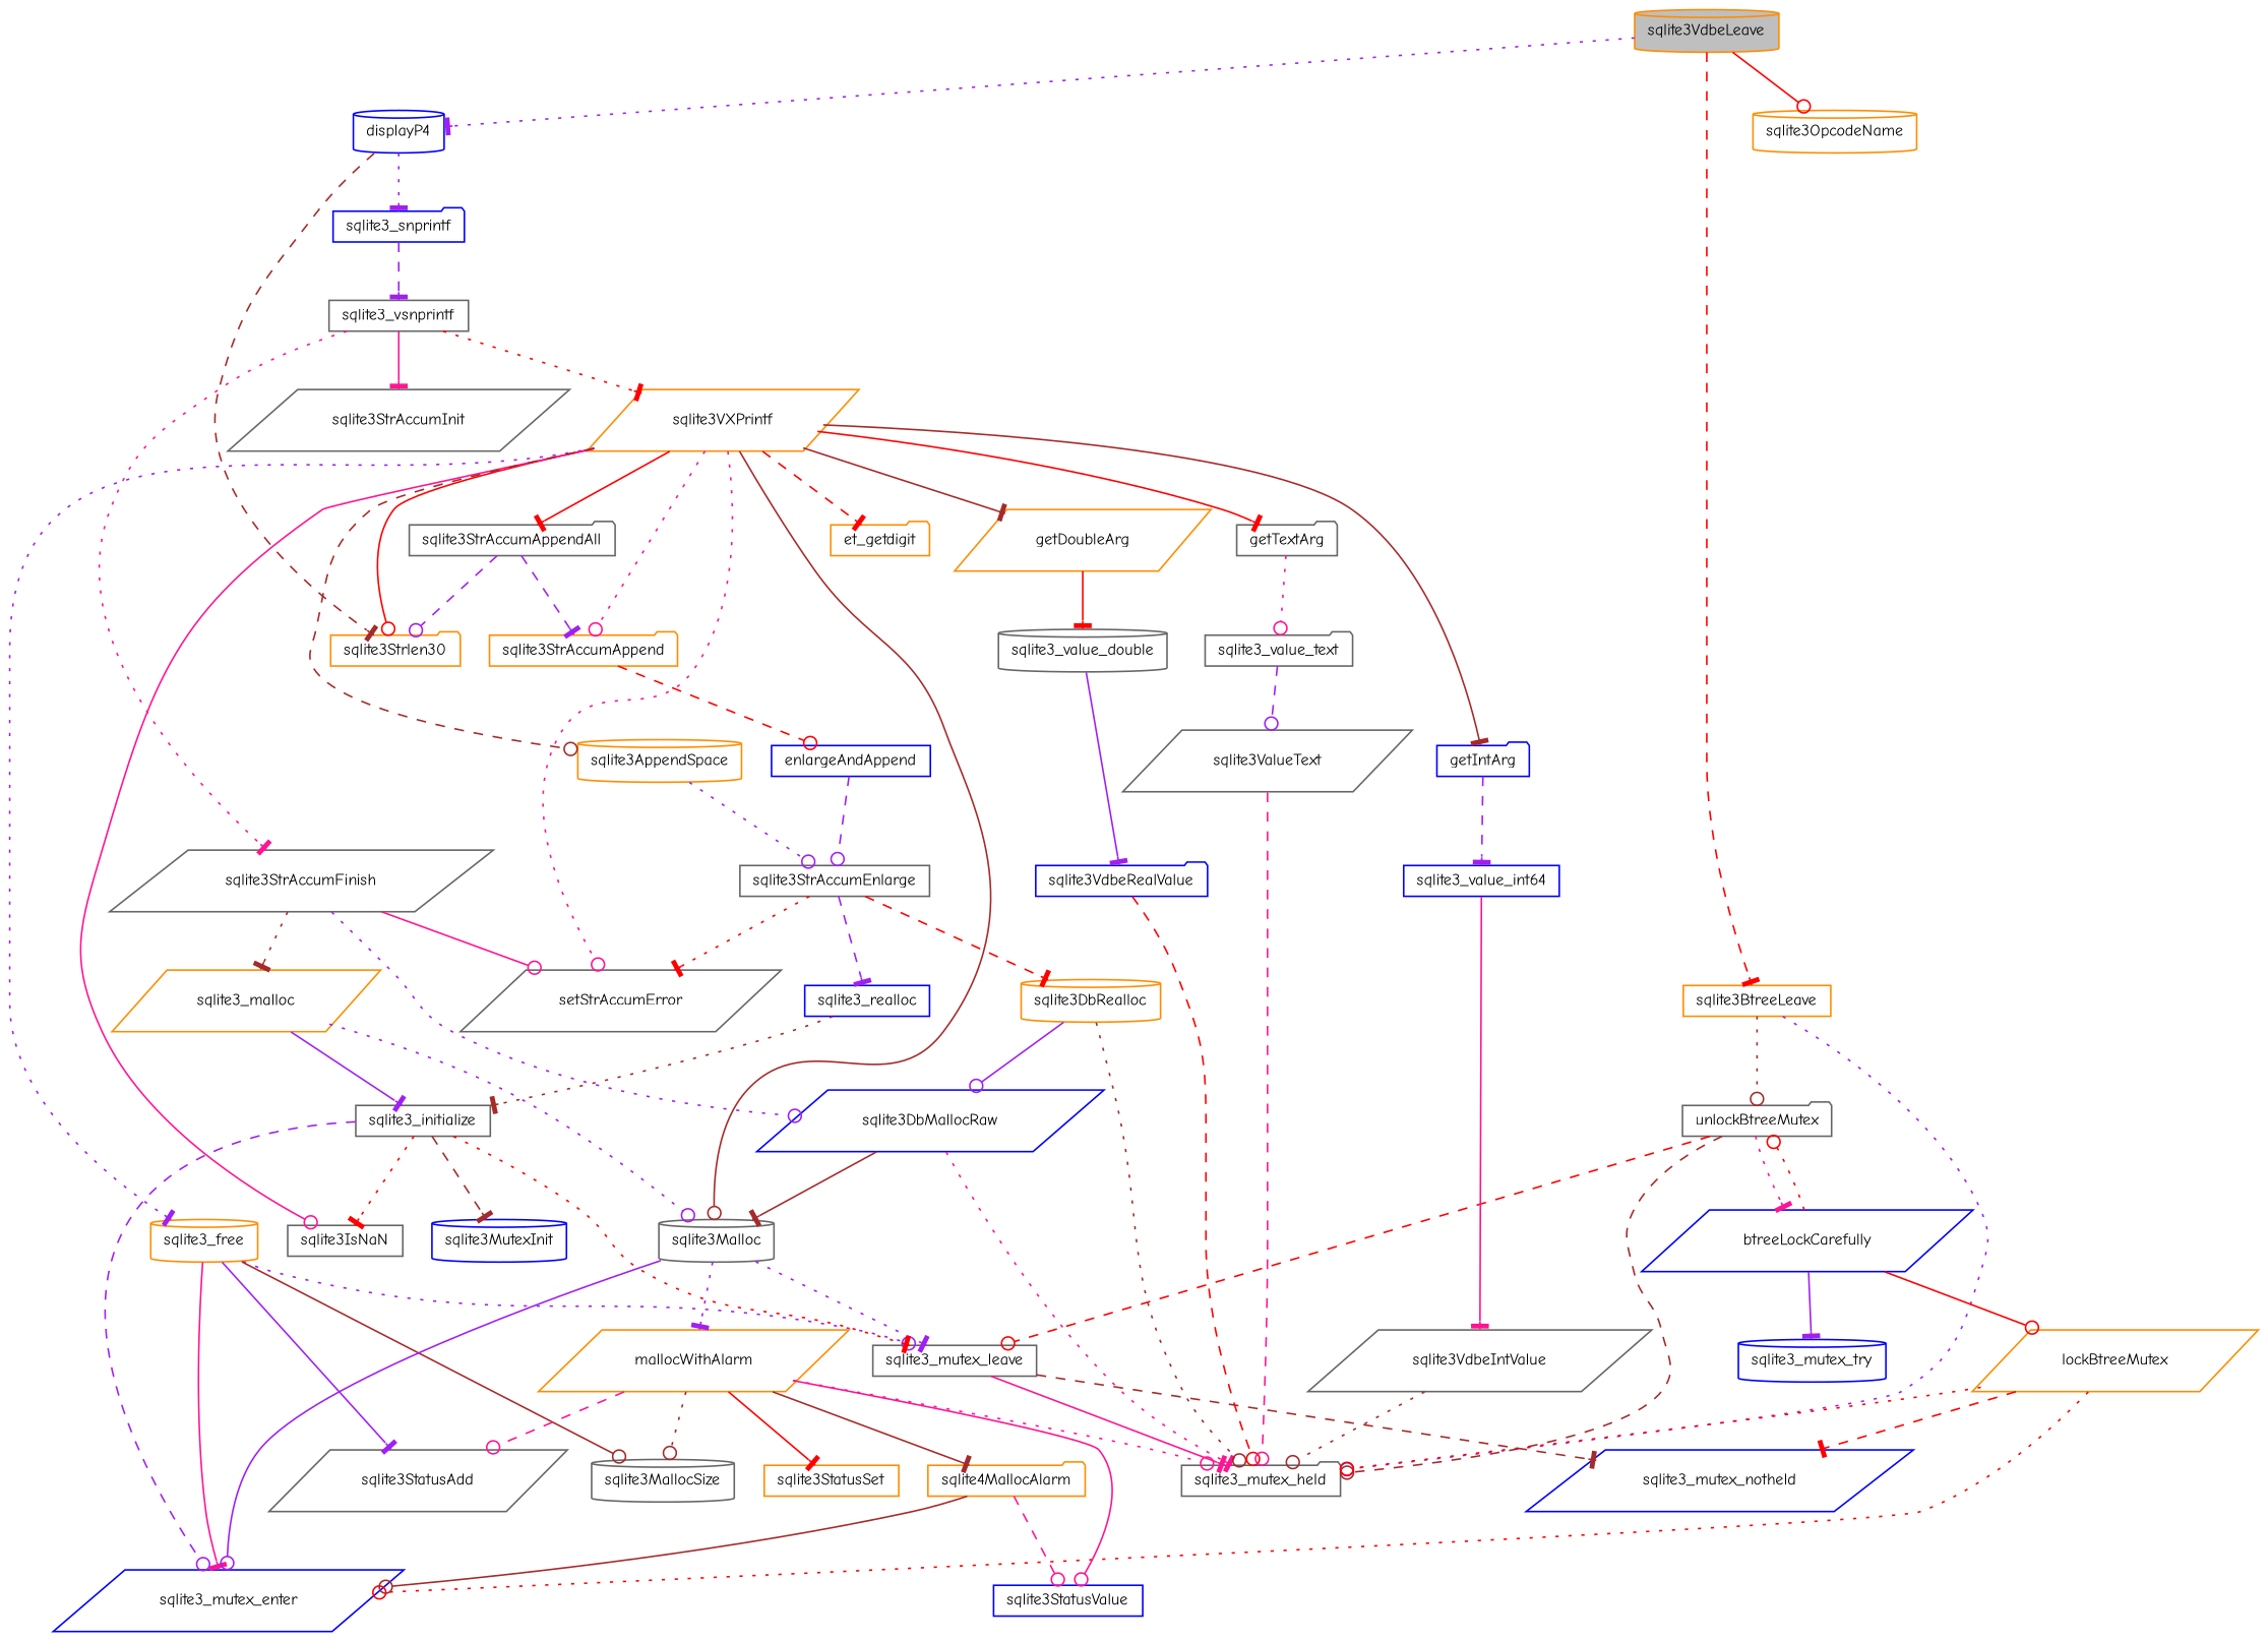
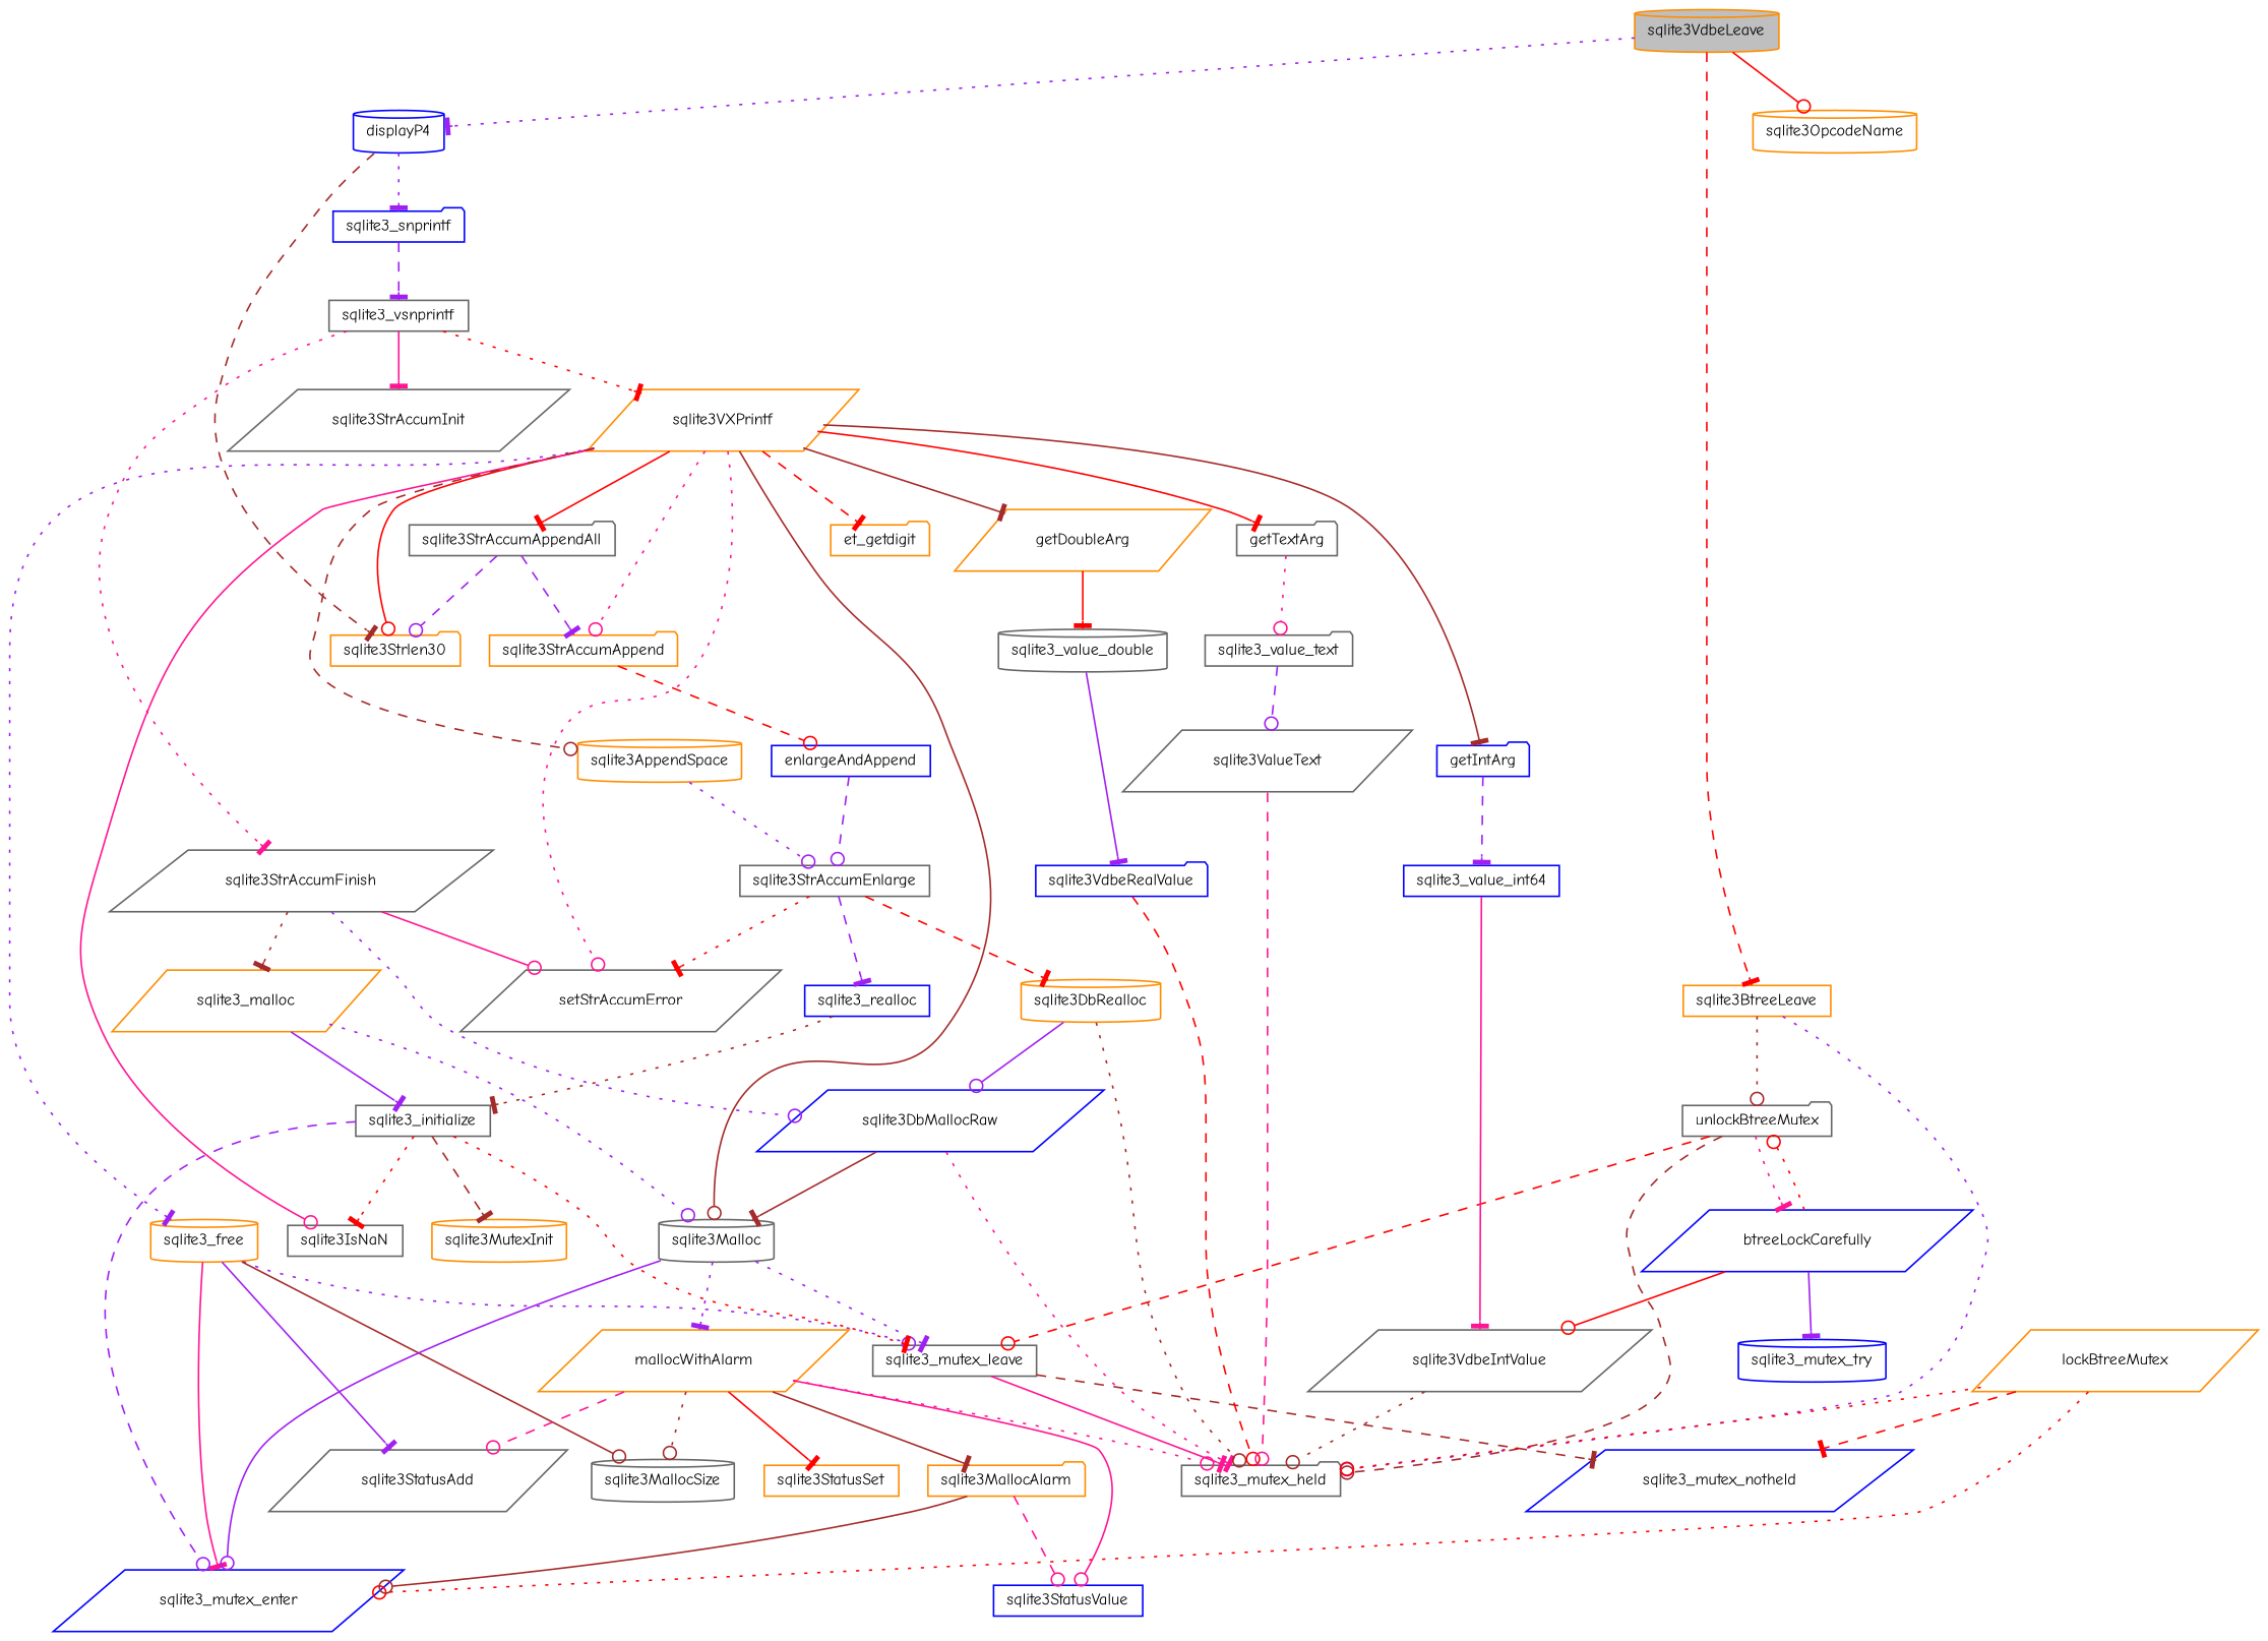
  digraph {
    fontname="Comic Neue"
    rankdir=TB
    node [color=gray40 fillcolor=white fontname="Comic Neue" fontsize=10 shape=parallelogram style=filled]
    edge [arrowhead=tee color=purple fontname="Comic Neue" fontsize=10 labelfontname=FreeSans labelfontsize=10 style=dotted]
    n1 [color=darkorange fillcolor=grey75 fontcolor=black height=0.2 label=sqlite3VdbeLeave shape=cylinder width=0.4]
    n2 [color=darkorange height=0.2 label=sqlite3BtreeLeave shape=box width=0.4]
    n3 [color=blue height=0.2 label=displayP4 shape=cylinder width=0.4]
    n4 [color=darkorange height=0.2 label=sqlite3OpcodeName shape=cylinder width=0.4]
    n5 [height=0.2 label=unlockBtreeMutex shape=folder width=0.4]
    n6 [height=0.2 label=sqlite3_mutex_held shape=folder width=0.4]
    n7 [color=blue height=0.2 label=sqlite3_snprintf shape=folder width=0.4]
    n8 [color=darkorange height=0.2 label=sqlite3Strlen30 shape=folder width=0.4]
    n9 [height=0.2 label=sqlite3_mutex_leave shape=box width=0.4]
    n10 [color=blue height=0.2 label=btreeLockCarefully width=0.4]
    n11 [color=blue height=0.2 label=sqlite3_mutex_notheld width=0.4]
    n12 [color=blue height=0.2 label=sqlite3_mutex_try shape=cylinder width=0.4]
    n13 [color=darkorange height=0.2 label=lockBtreeMutex width=0.4]
    n14 [color=blue height=0.2 label=sqlite3_mutex_enter width=0.4]
    n15 [height=0.2 label=sqlite3_vsnprintf shape=box width=0.4]
    n16 [height=0.2 label=sqlite3StrAccumInit width=0.4]
    n17 [color=darkorange height=0.2 label=sqlite3VXPrintf width=0.4]
    n18 [height=0.2 label=sqlite3StrAccumFinish width=0.4]
    n19 [color=darkorange height=0.2 label=sqlite3StrAccumAppend shape=folder width=0.4]
    n20 [height=0.2 label=setStrAccumError width=0.4]
    n21 [color=darkorange height=0.2 label=sqlite3_free shape=cylinder width=0.4]
    n22 [height=0.2 label=sqlite3Malloc shape=cylinder width=0.4]
    n23 [height=0.2 label=sqlite3IsNaN shape=box width=0.4]
    n24 [color=blue height=0.2 label=getIntArg shape=folder width=0.4]
    n25 [color=darkorange height=0.2 label=getDoubleArg width=0.4]
    n26 [color=darkorange height=0.2 label=et_getdigit shape=folder width=0.4]
    n27 [height=0.2 label=getTextArg shape=folder width=0.4]
    n28 [height=0.2 label=sqlite3StrAccumAppendAll shape=folder width=0.4]
    n29 [color=darkorange height=0.2 label=sqlite3AppendSpace shape=cylinder width=0.4]
    n30 [color=blue height=0.2 label=sqlite3DbMallocRaw width=0.4]
    n31 [color=darkorange height=0.2 label=sqlite3_malloc width=0.4]
    n32 [color=blue height=0.2 label=enlargeAndAppend shape=box width=0.4]
    n33 [height=0.2 label=sqlite3StatusAdd width=0.4]
    n34 [height=0.2 label=sqlite3MallocSize shape=cylinder width=0.4]
    n35 [color=darkorange height=0.2 label=mallocWithAlarm width=0.4]
    n36 [color=blue height=0.2 label=sqlite3_value_int64 shape=box width=0.4]
    n37 [height=0.2 label=sqlite3_value_double shape=cylinder width=0.4]
    n38 [height=0.2 label=sqlite3_value_text shape=folder width=0.4]
    n39 [height=0.2 label=sqlite3StrAccumEnlarge shape=box width=0.4]
    n40 [color=darkorange height=0.2 label=sqlite3DbRealloc shape=cylinder width=0.4]
    n41 [color=blue height=0.2 label=sqlite3_realloc shape=box width=0.4]
    n42 [height=0.2 label=sqlite3_initialize shape=box width=0.4]
    n43 [color=darkorange height=0.2 label=sqlite3StatusSet shape=box width=0.4]
    n44 [color=blue height=0.2 label=sqlite3StatusValue shape=box width=0.4]
-   n45 [color=darkorange height=0.2 label=sqlite4MallocAlarm shape=folder width=0.4]
-   n46 [color=blue height=0.2 label=sqlite3MutexInit shape=cylinder width=0.4]
+   n45 [color=darkorange height=0.2 label=sqlite3MallocAlarm shape=folder width=0.4]
+   n46 [color=darkorange height=0.2 label=sqlite3MutexInit shape=cylinder width=0.4]
    n47 [height=0.2 label=sqlite3VdbeIntValue width=0.4]
    n48 [color=blue height=0.2 label=sqlite3VdbeRealValue shape=folder width=0.4]
    n49 [height=0.2 label=sqlite3ValueText width=0.4]
    n1 -> n2 [color=red style=dashed]
    n1 -> n3
    n1 -> n4 [arrowhead=odot color=red style=solid]
    n2 -> n5 [arrowhead=odot color=brown]
    n2 -> n6 [arrowhead=odot]
    n3 -> n7
    n3 -> n8 [color=brown style=dashed]
    n5 -> n6 [arrowhead=odot color=brown style=dashed]
    n5 -> n9 [arrowhead=odot color=red style=dashed]
    n5 -> n10 [color=deeppink]
    n7 -> n15 [style=dashed]
    n9 -> n6 [color=deeppink style=solid]
    n9 -> n11 [color=brown style=dashed]
    n10 -> n5 [arrowhead=odot color=red]
    n10 -> n12 [style=solid]
-   n10 -> n13 [arrowhead=odot color=red style=solid]
+   n10 -> n47 [arrowhead=odot color=red style=solid]
    n13 -> n6 [arrowhead=odot color=red]
    n13 -> n11 [color=red style=dashed]
    n13 -> n14 [arrowhead=odot color=red]
    n15 -> n16 [color=deeppink style=solid]
    n15 -> n17 [color=red]
    n15 -> n18 [color=deeppink]
    n17 -> n8 [arrowhead=odot color=red style=solid]
    n17 -> n19 [arrowhead=odot color=deeppink]
    n17 -> n20 [arrowhead=odot color=deeppink]
    n17 -> n21
    n17 -> n22 [arrowhead=odot color=brown style=solid]
    n17 -> n23 [arrowhead=odot color=deeppink style=solid]
    n17 -> n24 [color=brown style=solid]
    n17 -> n25 [color=brown style=solid]
    n17 -> n26 [color=red style=dashed]
    n17 -> n27 [color=red style=solid]
    n17 -> n28 [color=red style=solid]
    n17 -> n29 [arrowhead=odot color=brown style=dashed]
    n18 -> n20 [arrowhead=odot color=deeppink style=solid]
    n18 -> n30 [arrowhead=odot]
    n18 -> n31 [color=brown]
    n19 -> n32 [arrowhead=odot color=red style=dashed]
    n21 -> n9 [arrowhead=odot]
    n21 -> n14 [color=deeppink style=solid]
    n21 -> n33 [style=solid]
    n21 -> n34 [arrowhead=odot color=brown style=solid]
    n22 -> n9
    n22 -> n14 [arrowhead=odot style=solid]
    n22 -> n35
    n24 -> n36 [style=dashed]
    n25 -> n37 [color=red style=solid]
    n27 -> n38 [arrowhead=odot color=deeppink]
    n28 -> n8 [arrowhead=odot style=dashed]
    n28 -> n19 [style=dashed]
    n29 -> n39 [arrowhead=odot]
    n30 -> n6 [color=deeppink]
    n30 -> n22 [color=brown style=solid]
    n31 -> n22 [arrowhead=odot]
    n31 -> n42 [style=solid]
    n32 -> n39 [arrowhead=odot style=dashed]
    n35 -> n6 [arrowhead=odot color=deeppink]
    n35 -> n33 [arrowhead=odot color=deeppink style=dashed]
    n35 -> n34 [arrowhead=odot color=brown]
    n35 -> n43 [color=red style=solid]
    n35 -> n44 [arrowhead=odot color=deeppink style=solid]
    n35 -> n45 [color=brown style=solid]
    n36 -> n47 [color=deeppink style=solid]
    n37 -> n48 [style=solid]
    n38 -> n49 [arrowhead=odot style=dashed]
    n39 -> n20 [color=red]
    n39 -> n40 [color=red style=dashed]
    n39 -> n41 [style=dashed]
    n40 -> n6 [arrowhead=odot color=brown]
    n40 -> n30 [arrowhead=odot style=solid]
    n41 -> n42 [color=brown]
    n42 -> n9 [color=red]
    n42 -> n14 [arrowhead=odot style=dashed]
    n42 -> n23 [color=red]
    n42 -> n46 [color=brown style=dashed]
    n45 -> n14 [arrowhead=odot color=brown style=solid]
    n45 -> n44 [arrowhead=odot color=deeppink style=dashed]
    n47 -> n6 [arrowhead=odot color=brown]
    n48 -> n6 [arrowhead=odot color=red style=dashed]
    n49 -> n6 [arrowhead=odot color=deeppink style=dashed]
  }
